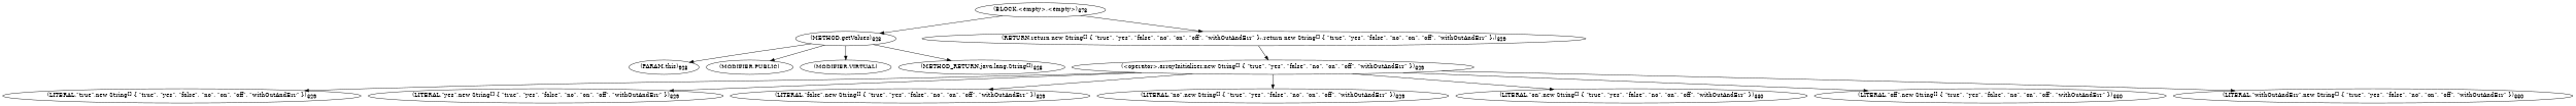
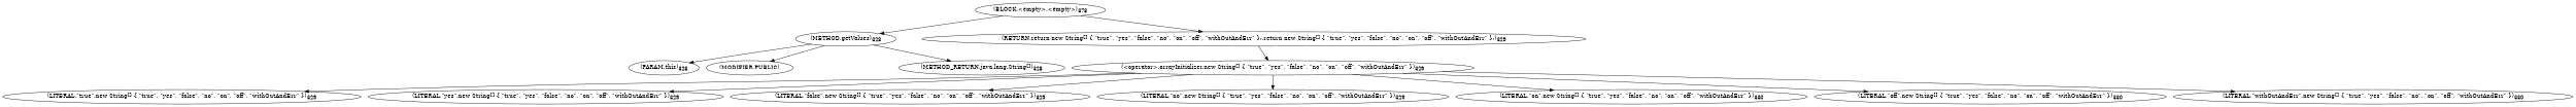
  digraph {
    n1 [label=<(METHOD,getValues)<SUB>328</SUB>>]
-   n2 [label=<(PARAM,this)<SUB>928</SUB>>]
+   n2 [label=<(PARAM,this)<SUB>328</SUB>>]
    n3 [label=<(MODIFIER,PUBLIC)>]
-   n4 [label=<(MODIFIER,VIRTUAL)>]
    n5 [label=<(METHOD_RETURN,java.lang.String[])<SUB>328</SUB>>]
    n6 [label=<(BLOCK,&lt;empty&gt;,&lt;empty&gt;)<SUB>378</SUB>>]
    n7 [label=<(RETURN,return new String[] { &quot;true&quot;, &quot;yes&quot;, &quot;false&quot;, &quot;no&quot;, &quot;on&quot;, &quot;off&quot;, &quot;withOutAndErr&quot; };,return new String[] { &quot;true&quot;, &quot;yes&quot;, &quot;false&quot;, &quot;no&quot;, &quot;on&quot;, &quot;off&quot;, &quot;withOutAndErr&quot; };)<SUB>329</SUB>>]
    n8 [label=<(&lt;operator&gt;.arrayInitializer,new String[] { &quot;true&quot;, &quot;yes&quot;, &quot;false&quot;, &quot;no&quot;, &quot;on&quot;, &quot;off&quot;, &quot;withOutAndErr&quot; })<SUB>329</SUB>>]
    n9 [label=<(LITERAL,&quot;true&quot;,new String[] { &quot;true&quot;, &quot;yes&quot;, &quot;false&quot;, &quot;no&quot;, &quot;on&quot;, &quot;off&quot;, &quot;withOutAndErr&quot; })<SUB>329</SUB>>]
    n10 [label=<(LITERAL,&quot;yes&quot;,new String[] { &quot;true&quot;, &quot;yes&quot;, &quot;false&quot;, &quot;no&quot;, &quot;on&quot;, &quot;off&quot;, &quot;withOutAndErr&quot; })<SUB>329</SUB>>]
    n11 [label=<(LITERAL,&quot;false&quot;,new String[] { &quot;true&quot;, &quot;yes&quot;, &quot;false&quot;, &quot;no&quot;, &quot;on&quot;, &quot;off&quot;, &quot;withOutAndErr&quot; })<SUB>329</SUB>>]
    n12 [label=<(LITERAL,&quot;no&quot;,new String[] { &quot;true&quot;, &quot;yes&quot;, &quot;false&quot;, &quot;no&quot;, &quot;on&quot;, &quot;off&quot;, &quot;withOutAndErr&quot; })<SUB>329</SUB>>]
    n13 [label=<(LITERAL,&quot;on&quot;,new String[] { &quot;true&quot;, &quot;yes&quot;, &quot;false&quot;, &quot;no&quot;, &quot;on&quot;, &quot;off&quot;, &quot;withOutAndErr&quot; })<SUB>330</SUB>>]
    n14 [label=<(LITERAL,&quot;off&quot;,new String[] { &quot;true&quot;, &quot;yes&quot;, &quot;false&quot;, &quot;no&quot;, &quot;on&quot;, &quot;off&quot;, &quot;withOutAndErr&quot; })<SUB>330</SUB>>]
    n15 [label=<(LITERAL,&quot;withOutAndErr&quot;,new String[] { &quot;true&quot;, &quot;yes&quot;, &quot;false&quot;, &quot;no&quot;, &quot;on&quot;, &quot;off&quot;, &quot;withOutAndErr&quot; })<SUB>330</SUB>>]
    n1 -> n2
    n1 -> n3
-   n1 -> n4
    n1 -> n5
    n6 -> n1
    n6 -> n7
    n7 -> n8
    n8 -> n9
    n8 -> n10
    n8 -> n11
    n8 -> n12
    n8 -> n13
    n8 -> n14
    n8 -> n15
  }
